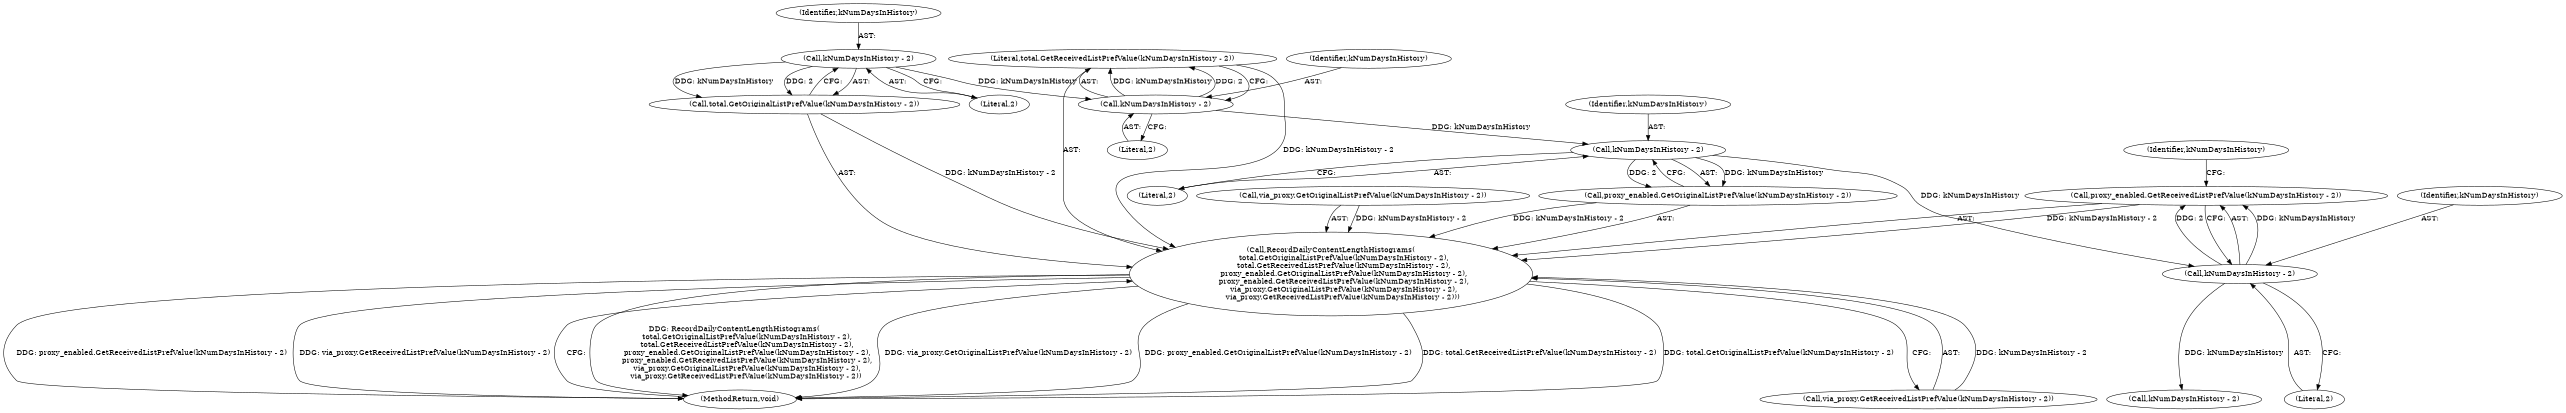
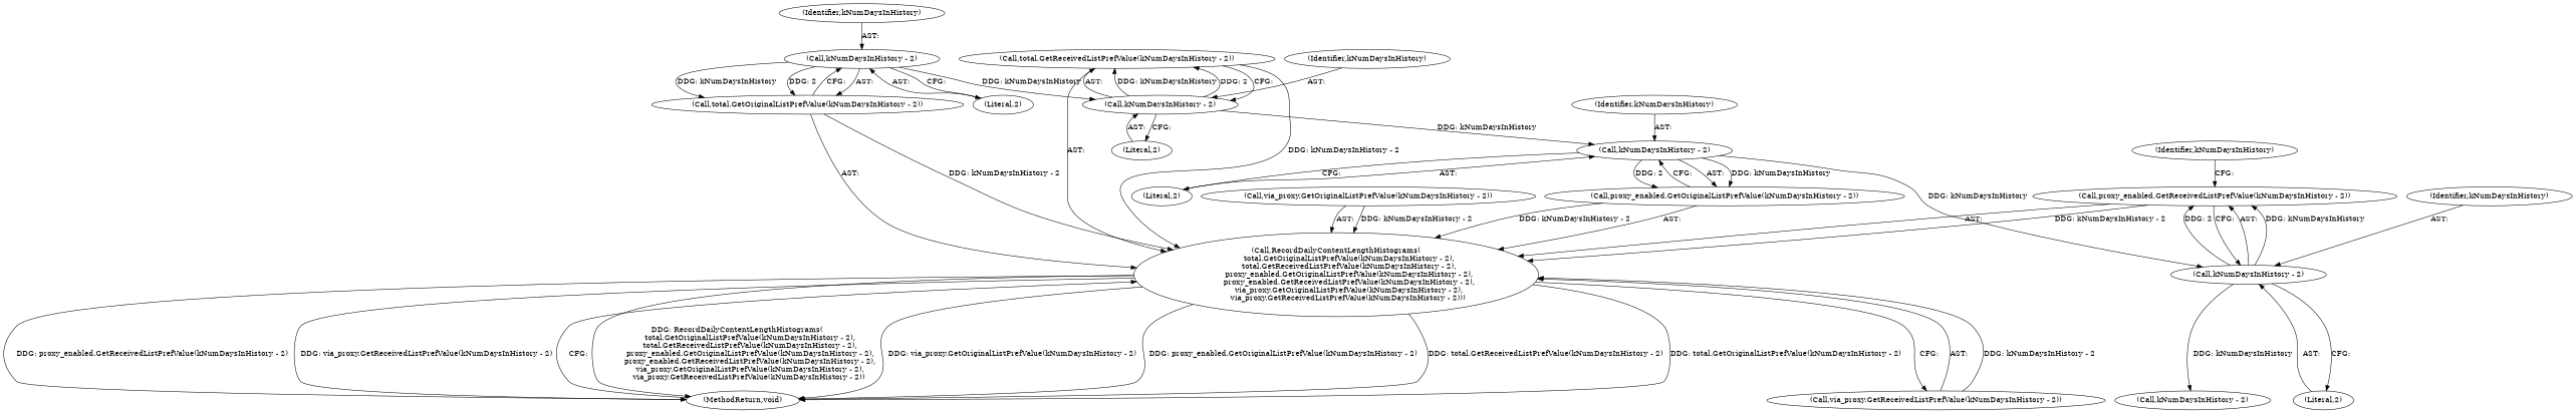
  digraph {
    n1 [label="(Call,proxy_enabled.GetReceivedListPrefValue(kNumDaysInHistory - 2))"]
    n2 [label="(Call,kNumDaysInHistory - 2)"]
    n3 [label="(Call,RecordDailyContentLengthHistograms(\n           total.GetOriginalListPrefValue(kNumDaysInHistory - 2),\n           total.GetReceivedListPrefValue(kNumDaysInHistory - 2),\n           proxy_enabled.GetOriginalListPrefValue(kNumDaysInHistory - 2),\n           proxy_enabled.GetReceivedListPrefValue(kNumDaysInHistory - 2),\n           via_proxy.GetOriginalListPrefValue(kNumDaysInHistory - 2),\n          via_proxy.GetReceivedListPrefValue(kNumDaysInHistory - 2)))"]
    n4 [label="(Call,kNumDaysInHistory - 2)"]
    n5 [label="(Literal,2)"]
    n6 [label="(Call,via_proxy.GetReceivedListPrefValue(kNumDaysInHistory - 2))"]
    n7 [label="(MethodReturn,void)"]
    n8 [label="(Call,kNumDaysInHistory - 2)"]
    n9 [label="(Literal,2)"]
    n10 [label="(Call,proxy_enabled.GetOriginalListPrefValue(kNumDaysInHistory - 2))"]
    n11 [label="(Call,kNumDaysInHistory - 2)"]
-   n12 [label="(Literal,total.GetReceivedListPrefValue(kNumDaysInHistory - 2))"]
+   n12 [label="(Call,total.GetReceivedListPrefValue(kNumDaysInHistory - 2))"]
    n13 [label="(Literal,2)"]
    n14 [label="(Call,kNumDaysInHistory - 2)"]
    n15 [label="(Literal,2)"]
    n16 [label="(Call,total.GetOriginalListPrefValue(kNumDaysInHistory - 2))"]
    n17 [label="(Identifier,kNumDaysInHistory)"]
    n18 [label="(Identifier,kNumDaysInHistory)"]
    n19 [label="(Identifier,kNumDaysInHistory)"]
    n20 [label="(Identifier,kNumDaysInHistory)"]
    n21 [label="(Call,via_proxy.GetOriginalListPrefValue(kNumDaysInHistory - 2))"]
    n22 [label="(Identifier,kNumDaysInHistory)"]
    n1 -> n2 [label="CFG: "]
    n1 -> n3 [label="AST: "]
    n1 -> n3 [label="DDG: kNumDaysInHistory - 2"]
    n2 -> n1 [label="AST: "]
    n2 -> n1 [label="DDG: kNumDaysInHistory"]
    n2 -> n1 [label="DDG: 2"]
    n2 -> n4 [label="DDG: kNumDaysInHistory"]
    n2 -> n5 [label="CFG: "]
    n3 -> n6 [label="CFG: "]
    n3 -> n7 [label="DDG: RecordDailyContentLengthHistograms(\n           total.GetOriginalListPrefValue(kNumDaysInHistory - 2),\n           total.GetReceivedListPrefValue(kNumDaysInHistory - 2),\n           proxy_enabled.GetOriginalListPrefValue(kNumDaysInHistory - 2),\n           proxy_enabled.GetReceivedListPrefValue(kNumDaysInHistory - 2),\n           via_proxy.GetOriginalListPrefValue(kNumDaysInHistory - 2),\n          via_proxy.GetReceivedListPrefValue(kNumDaysInHistory - 2))"]
    n3 -> n7 [label="DDG: via_proxy.GetOriginalListPrefValue(kNumDaysInHistory - 2)"]
    n3 -> n7 [label="DDG: proxy_enabled.GetOriginalListPrefValue(kNumDaysInHistory - 2)"]
    n3 -> n7 [label="DDG: total.GetReceivedListPrefValue(kNumDaysInHistory - 2)"]
    n3 -> n7 [label="DDG: total.GetOriginalListPrefValue(kNumDaysInHistory - 2)"]
    n3 -> n7 [label="DDG: proxy_enabled.GetReceivedListPrefValue(kNumDaysInHistory - 2)"]
    n3 -> n7 [label="DDG: via_proxy.GetReceivedListPrefValue(kNumDaysInHistory - 2)"]
    n5 -> n2 [label="AST: "]
    n6 -> n3 [label="AST: "]
    n6 -> n3 [label="DDG: kNumDaysInHistory - 2"]
    n7 -> n3 [label="CFG: "]
    n8 -> n2 [label="DDG: kNumDaysInHistory"]
    n8 -> n9 [label="CFG: "]
    n8 -> n10 [label="AST: "]
    n8 -> n10 [label="DDG: kNumDaysInHistory"]
    n8 -> n10 [label="DDG: 2"]
    n9 -> n8 [label="AST: "]
    n10 -> n3 [label="AST: "]
    n10 -> n3 [label="DDG: kNumDaysInHistory - 2"]
    n10 -> n8 [label="CFG: "]
    n11 -> n8 [label="DDG: kNumDaysInHistory"]
    n11 -> n12 [label="AST: "]
    n11 -> n12 [label="DDG: kNumDaysInHistory"]
    n11 -> n12 [label="DDG: 2"]
    n11 -> n13 [label="CFG: "]
    n12 -> n3 [label="AST: "]
    n12 -> n3 [label="DDG: kNumDaysInHistory - 2"]
    n12 -> n11 [label="CFG: "]
    n13 -> n11 [label="AST: "]
    n14 -> n11 [label="DDG: kNumDaysInHistory"]
    n14 -> n15 [label="CFG: "]
    n14 -> n16 [label="AST: "]
    n14 -> n16 [label="DDG: kNumDaysInHistory"]
    n14 -> n16 [label="DDG: 2"]
    n15 -> n14 [label="AST: "]
    n16 -> n3 [label="AST: "]
    n16 -> n3 [label="DDG: kNumDaysInHistory - 2"]
    n16 -> n14 [label="CFG: "]
    n17 -> n2 [label="AST: "]
    n18 -> n8 [label="AST: "]
    n19 -> n14 [label="AST: "]
    n20 -> n1 [label="CFG: "]
    n21 -> n3 [label="AST: "]
    n21 -> n3 [label="DDG: kNumDaysInHistory - 2"]
    n22 -> n11 [label="AST: "]
  }
